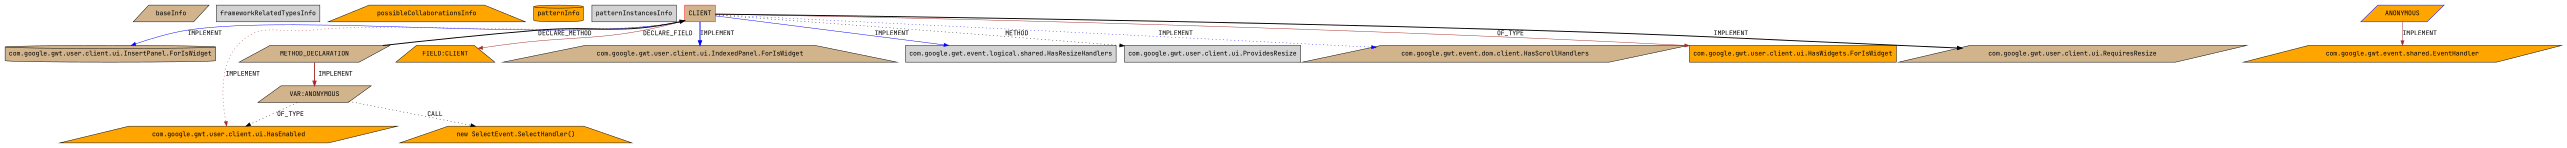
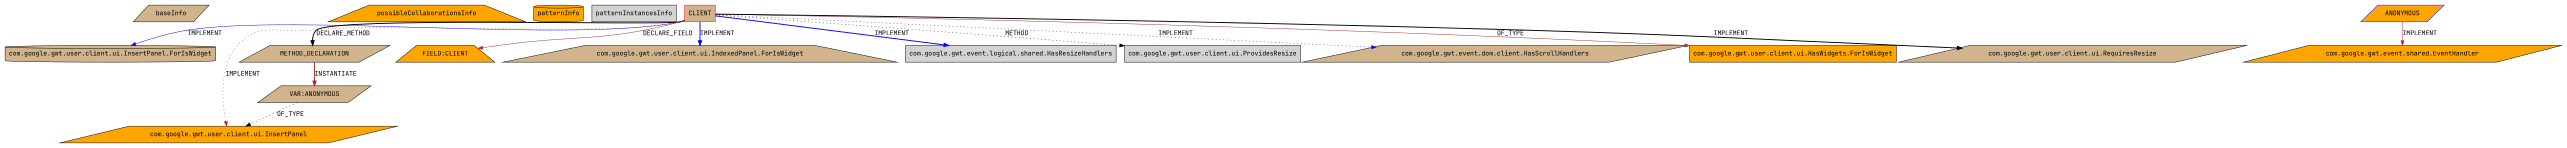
  digraph {
    fontname="JetBrains Mono"
    node [fillcolor=tan fontname="JetBrains Mono" shape=parallelogram style=filled isFrameworkType=false vertexType=FRAMEWORK_INTERFACE_TYPE]
    edge [color=brown fontname="JetBrains Mono" style=dotted]
    baseInfo [category=pattern graphId=1115 isAnonymous=false possibleRelation=true isFrameworkType="" vertexType=""]
-   frameworkRelatedTypesInfo [0="com.google.gwt.user.client.ui.ProvidesResize" 1="com.google.gwt.user.client.ui.IndexedPanel.ForIsWidget" 2="com.google.gwt.user.client.ui.HasEnabled" 3="com.google.gwt.user.client.ui.InsertPanel.ForIsWidget" 4="com.google.gwt.user.client.ui.RequiresResize" 5="com.google.gwt.event.logical.shared.HasResizeHandlers" 6="com.google.gwt.user.client.ui.Widget" 7="com.google.gwt.user.client.ui.HasWidgets.ForIsWidget" 8="com.google.gwt.event.dom.client.HasScrollHandlers" fillcolor=lightgrey shape=box isFrameworkType="" vertexType=""]
    possibleCollaborationsInfo [0="1115~INSTANTIATION-CLIENT_METHOD_DECLARATION-~com.google.gwt.user.client.ui.ProvidesResize com.google.gwt.user.client.ui.IndexedPanel.ForIsWidget com.google.gwt.user.client.ui.HasEnabled com.google.gwt.user.client.ui.InsertPanel.ForIsWidget com.google.gwt.user.client.ui.RequiresResize com.google.gwt.event.logical.shared.HasResizeHandlers com.google.gwt.user.client.ui.Widget com.google.gwt.user.client.ui.HasWidgets.ForIsWidget com.google.gwt.event.dom.client.HasScrollHandlers ~com.google.gwt.event.shared.EventHandler ~false~true" fillcolor=orange shape=trapezium isFrameworkType="" vertexType=""]
    patternInfo [fillcolor=orange frequency=2.0 patternRootClient=0 shape=cylinder isFrameworkType="" vertexType=""]
    patternInstancesInfo [0="kospiotr-gwt-layout-designer~/kospiotr-gwt-layout-designer/gwt-layout-designer-master/src/main/java/pl/pkosmowski/gxtshowcase/client/palete/PaletePanel.java~PaletePanel~3427" 1="kospiotr-gwt-layout-designer~/kospiotr-gwt-layout-designer/gwt-layout-designer-master/src/main/java/pl/pkosmowski/gxtshowcase/client/EditorsPanel.java~EditorsPanel~3411" fillcolor=lightgrey shape=box isFrameworkType="" vertexType=""]
    n6 [label="com.google.gwt.user.client.ui.InsertPanel.ForIsWidget" shape=cylinder]
    n7 [color=red label=CLIENT shape=box vertexType=ROOT_CLIENT_CLASS_DECLARATION]
-   n8 [fillcolor=orange label="com.google.gwt.user.client.ui.HasEnabled"]
+   n8 [fillcolor=orange label="com.google.gwt.user.client.ui.InsertPanel"]
    n9 [label=METHOD_DECLARATION vertexType=CLIENT_METHOD_DECLARATION]
    n10 [fillcolor=orange label="FIELD:CLIENT" shape=trapezium vertexType=FIELD_DECLARATION]
    n11 [label="com.google.gwt.user.client.ui.IndexedPanel.ForIsWidget" shape=trapezium]
    n12 [fillcolor=lightgrey label="com.google.gwt.event.logical.shared.HasResizeHandlers" shape=box]
    n13 [fillcolor=lightgrey label="com.google.gwt.user.client.ui.ProvidesResize" shape=box]
    n14 [label="com.google.gwt.event.dom.client.HasScrollHandlers"]
    n15 [fillcolor=orange label="com.google.gwt.user.client.ui.HasWidgets.ForIsWidget" shape=box]
    n16 [label="com.google.gwt.user.client.ui.RequiresResize"]
    n17 [label="VAR:ANONYMOUS" vertexType=VARIABLE_EXPRESION]
-   n18 [fillcolor=orange label="new SelectEvent.SelectHandler()" shape=trapezium vertexType=CONSTRUCTOR_CALL]
    n19 [color=blue fillcolor=orange label=ANONYMOUS vertexType=REFERENCE_ANONYMOUS_DECLARATION]
    n20 [fillcolor=orange label="com.google.gwt.event.shared.EventHandler"]
    n7 -> n6 [color=blue label=IMPLEMENT style=solid]
    n7 -> n8 [label=IMPLEMENT]
-   n9 -> n7 [color=black label=DECLARE_METHOD style=bold]
+   n7 -> n9 [color=black label=DECLARE_METHOD style=bold]
    n7 -> n10 [label=DECLARE_FIELD style=solid]
    n7 -> n11 [color=blue label=IMPLEMENT style=bold]
-   n7 -> n12 [color=blue label=IMPLEMENT style=solid]
+   n7 -> n12 [color=blue label=IMPLEMENT style=bold]
    n7 -> n13 [color=black label=METHOD]
    n7 -> n14 [color=blue label=IMPLEMENT]
    n7 -> n15 [label=OF_TYPE style=solid]
    n7 -> n16 [color=black label=IMPLEMENT style=bold]
-   n9 -> n17 [label=IMPLEMENT style=bold]
+   n9 -> n17 [label=INSTANTIATE style=bold]
    n17 -> n8 [color=black label=OF_TYPE]
-   n17 -> n18 [color=black label=CALL]
    n19 -> n20 [label=IMPLEMENT style=solid]
  }
